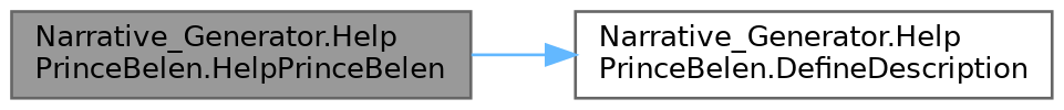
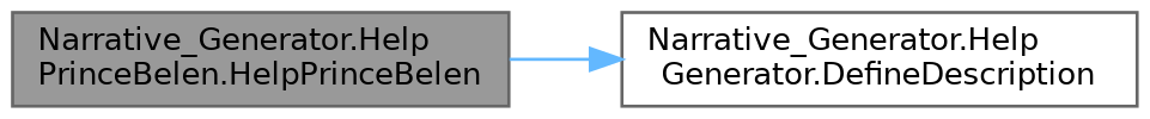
  digraph {
    rankdir=LR
    node [fontname=Helvetica fontsize=10 shape=box style=filled]
    n1 [color=gray40 fillcolor=grey60 fontcolor=black height=0.2 label="Narrative_Generator.Help\lPrinceBelen.HelpPrinceBelen" width=0.4]
-   n2 [color=grey40 fillcolor=white height=0.2 label="Narrative_Generator.Help\lPrinceBelen.DefineDescription" width=0.4]
+   n2 [color=grey40 fillcolor=white height=0.2 label="Narrative_Generator.Help\lGenerator.DefineDescription" width=0.4]
    n1 -> n2 [color=steelblue1 fontname=Helvetica fontsize=10 labelfontname=Helvetica labelfontsize=10 style=solid]
  }
